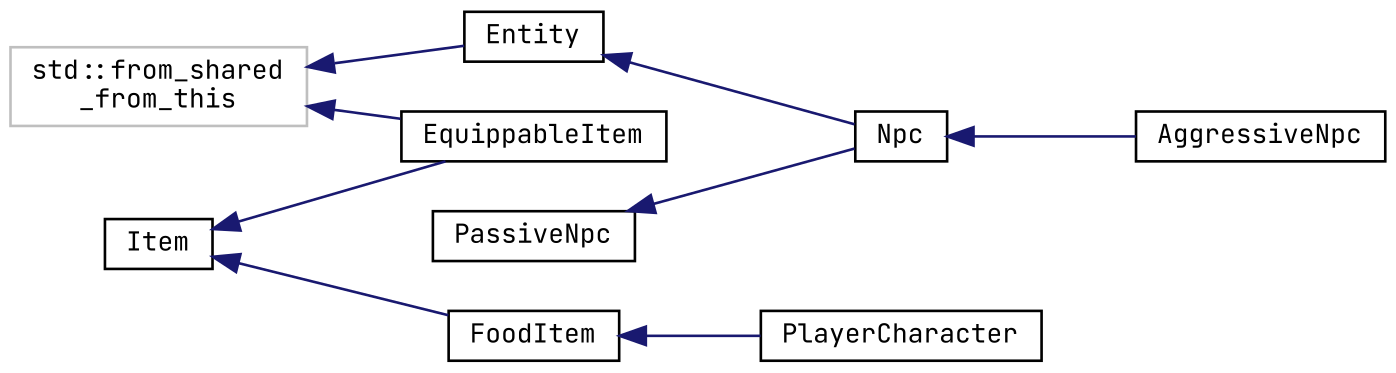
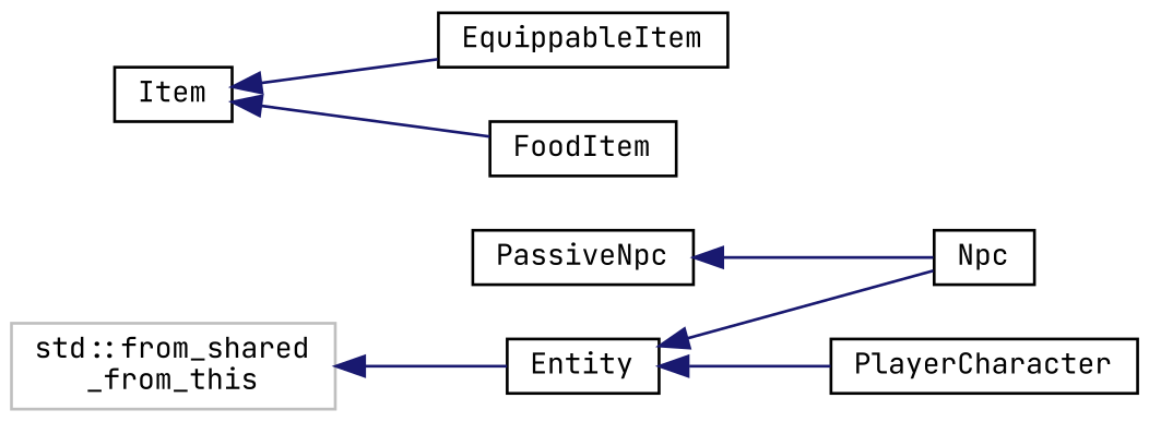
  digraph {
    fontname="JetBrains Mono"
    rankdir=LR
    node [color=black fillcolor=white fontname="JetBrains Mono" fontsize=10 shape=record style=filled]
    edge [color=midnightblue dir=back fontname="JetBrains Mono" fontsize=10 labelfontname=Helvetica labelfontsize=10 style=solid]
    n1 [color=grey75 height=0.2 label="std::from_shared\l_from_this" width=0.4]
    n2 [height=0.2 label=Entity width=0.4]
    n3 [height=0.2 label=EquippableItem width=0.4]
    n4 [height=0.2 label=Npc width=0.4]
    n5 [height=0.2 label=PlayerCharacter width=0.4]
-   n6 [height=0.2 label=AggressiveNpc width=0.4]
    n7 [height=0.2 label=PassiveNpc width=0.4]
    n8 [height=0.2 label=Item width=0.4]
    n9 [height=0.2 label=FoodItem width=0.4]
    n1 -> n2
-   n1 -> n3
    n2 -> n4
-   n9 -> n5
-   n4 -> n6
+   n2 -> n5
    n7 -> n4
    n8 -> n3
    n8 -> n9
  }
